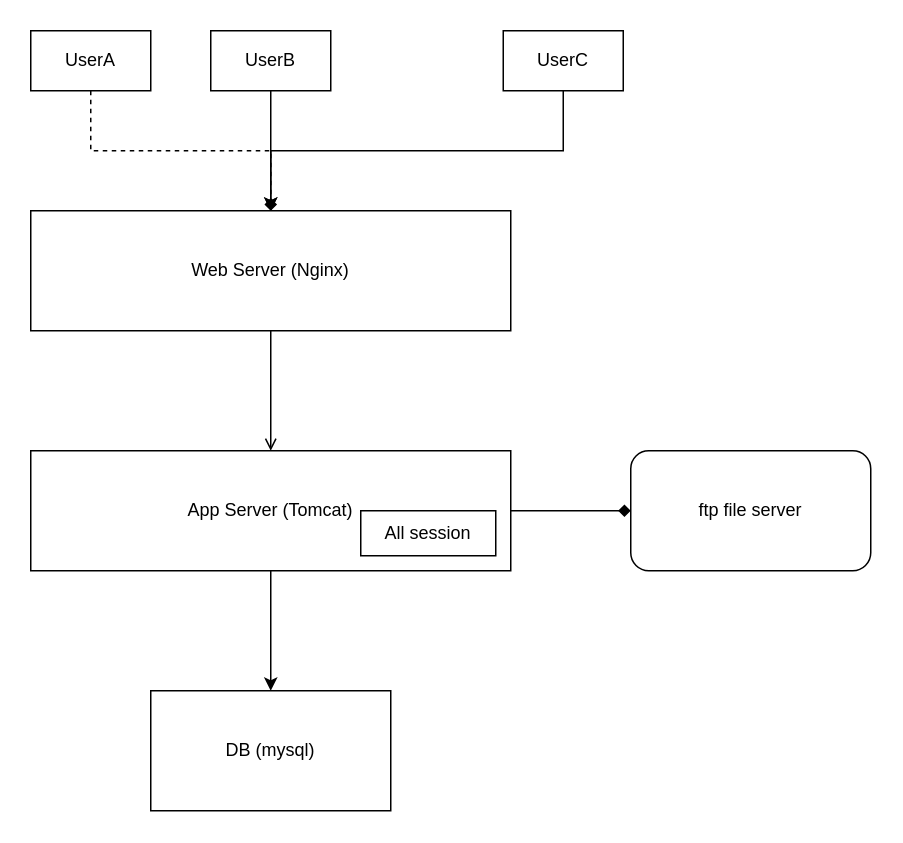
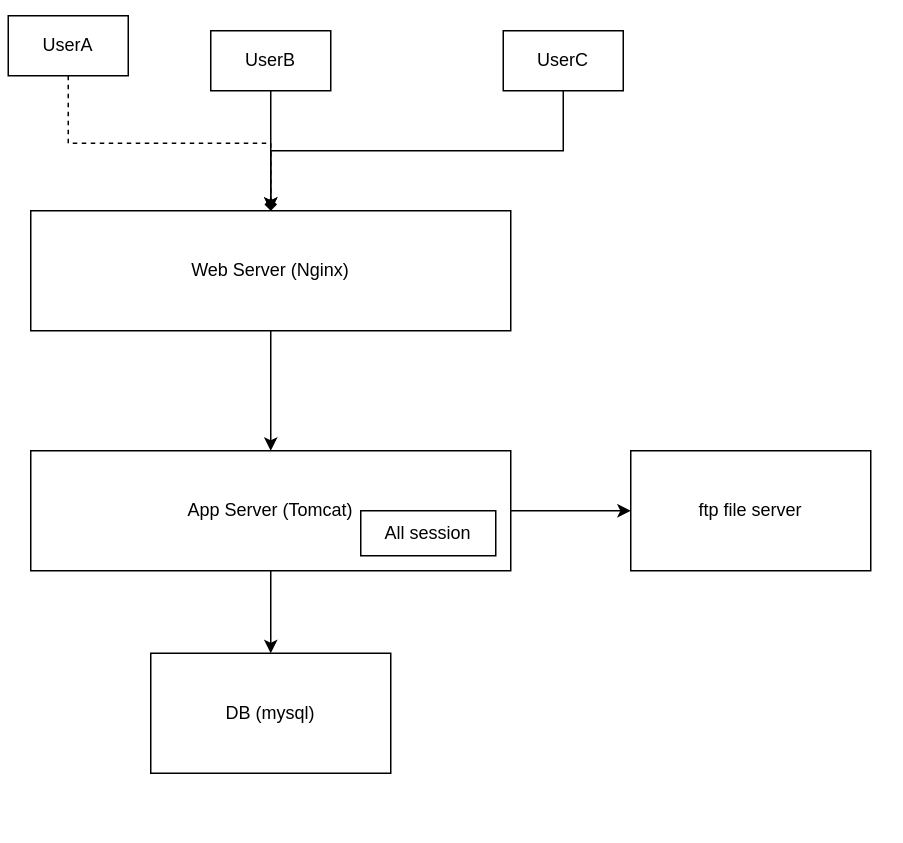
  <mxCell id="0" />
  <mxCell id="1" parent="0" />
  <mxCell id="2" value="" style="edgeStyle=orthogonalEdgeStyle;rounded=0;orthogonalLoop=1;jettySize=auto;html=1;dashed=1;" parent="1" source="3" target="9" edge="1"><mxGeometry relative="1" as="geometry" /></mxCell>
- <mxCell id="3" value="UserA" style="rounded=0;whiteSpace=wrap;html=1;" parent="1" vertex="1"><mxGeometry x="20" y="20" width="80" height="40" as="geometry" /></mxCell>
+ <mxCell id="3" value="UserA" style="rounded=0;whiteSpace=wrap;html=1;" parent="1" vertex="1"><mxGeometry x="5" y="10" width="80" height="40" as="geometry" /></mxCell>
  <mxCell id="4" value="" style="edgeStyle=orthogonalEdgeStyle;rounded=0;orthogonalLoop=1;jettySize=auto;html=1;" parent="1" source="5" target="9" edge="1"><mxGeometry relative="1" as="geometry" /></mxCell>
  <mxCell id="5" value="UserC" style="rounded=0;whiteSpace=wrap;html=1;" parent="1" vertex="1"><mxGeometry x="335" y="20" width="80" height="40" as="geometry" /></mxCell>
  <mxCell id="6" value="" style="edgeStyle=orthogonalEdgeStyle;rounded=0;orthogonalLoop=1;jettySize=auto;html=1;endArrow=diamond;" parent="1" source="7" target="9" edge="1"><mxGeometry relative="1" as="geometry" /></mxCell>
  <mxCell id="7" value="UserB" style="rounded=0;whiteSpace=wrap;html=1;" parent="1" vertex="1"><mxGeometry x="140" y="20" width="80" height="40" as="geometry" /></mxCell>
- <mxCell id="8" value="" style="edgeStyle=orthogonalEdgeStyle;rounded=0;orthogonalLoop=1;jettySize=auto;html=1;endArrow=open;" parent="1" source="9" target="12" edge="1"><mxGeometry relative="1" as="geometry" /></mxCell>
+ <mxCell id="8" value="" style="edgeStyle=orthogonalEdgeStyle;rounded=0;orthogonalLoop=1;jettySize=auto;html=1;" parent="1" source="9" target="12" edge="1"><mxGeometry relative="1" as="geometry" /></mxCell>
  <mxCell id="9" value="Web Server (Nginx)" style="rounded=0;whiteSpace=wrap;html=1;" parent="1" vertex="1"><mxGeometry x="20" y="140" width="320" height="80" as="geometry" /></mxCell>
  <mxCell id="10" value="" style="edgeStyle=orthogonalEdgeStyle;rounded=0;orthogonalLoop=1;jettySize=auto;html=1;" parent="1" source="12" target="13" edge="1"><mxGeometry relative="1" as="geometry" /></mxCell>
- <mxCell id="11" value="" style="edgeStyle=orthogonalEdgeStyle;rounded=0;orthogonalLoop=1;jettySize=auto;html=1;endArrow=diamond;" parent="1" source="12" target="14" edge="1"><mxGeometry relative="1" as="geometry" /></mxCell>
+ <mxCell id="11" value="" style="edgeStyle=orthogonalEdgeStyle;rounded=0;orthogonalLoop=1;jettySize=auto;html=1;" parent="1" source="12" target="14" edge="1"><mxGeometry relative="1" as="geometry" /></mxCell>
  <mxCell id="12" value="App Server (Tomcat)" style="rounded=0;whiteSpace=wrap;html=1;" parent="1" vertex="1"><mxGeometry x="20" y="300" width="320" height="80" as="geometry" /></mxCell>
- <mxCell id="13" value="DB (mysql)" style="rounded=0;whiteSpace=wrap;html=1;" parent="1" vertex="1"><mxGeometry x="100" y="460" width="160" height="80" as="geometry" /></mxCell>
- <mxCell id="14" value="ftp file server" style="whiteSpace=wrap;html=1;rounded=1;" parent="1" vertex="1"><mxGeometry x="420" y="300" width="160" height="80" as="geometry" /></mxCell>
+ <mxCell id="13" value="DB (mysql)" style="rounded=0;whiteSpace=wrap;html=1;" parent="1" vertex="1"><mxGeometry x="100" y="435" width="160" height="80" as="geometry" /></mxCell>
+ <mxCell id="14" value="ftp file server" style="rounded=0;whiteSpace=wrap;html=1;" parent="1" vertex="1"><mxGeometry x="420" y="300" width="160" height="80" as="geometry" /></mxCell>
  <mxCell id="15" value="All session" style="rounded=0;whiteSpace=wrap;html=1;" parent="1" vertex="1"><mxGeometry x="240" y="340" width="90" height="30" as="geometry" /></mxCell>
